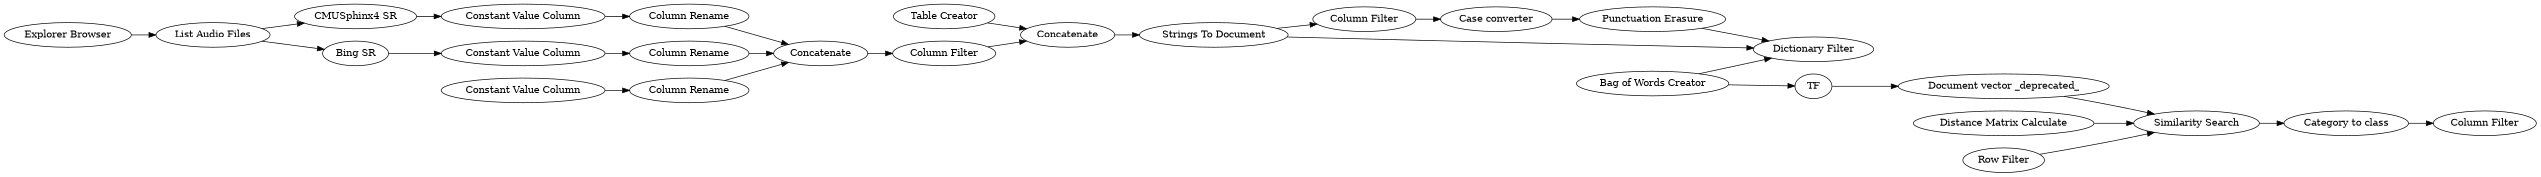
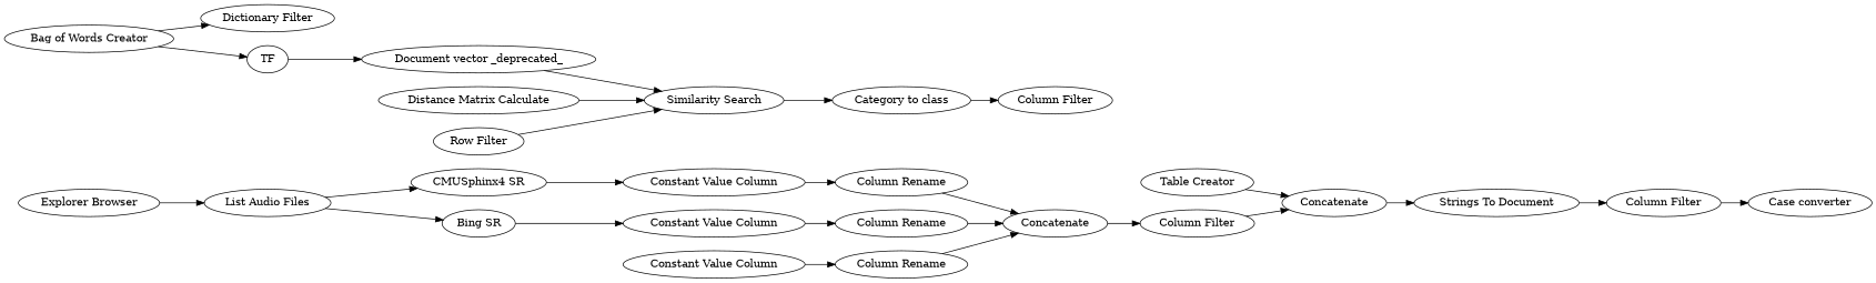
  digraph {
    rankdir=LR
    n1 [label="CMUSphinx4 SR"]
    n2 [label="Constant Value Column"]
    n3 [label="Column Rename"]
    n4 [label="List Audio Files"]
    n5 [label="Bing SR"]
    n6 [label="Constant Value Column"]
    n7 [label="Column Rename"]
    n8 [label="Constant Value Column"]
    n9 [label="Column Rename"]
    n10 [label=Concatenate]
    n11 [label="Column Filter"]
    n12 [label="Strings To Document"]
    n13 [label="Column Filter"]
    n14 [label="Dictionary Filter"]
    n15 [label="Case converter"]
    n16 [label="Table Creator"]
    n17 [label=Concatenate]
-   n18 [label="Punctuation Erasure"]
    n19 [label="Bag of Words Creator"]
    n20 [label=TF]
    n21 [label="Document vector _deprecated_"]
    n22 [label="Similarity Search"]
    n23 [label="Distance Matrix Calculate"]
    n24 [label="Category to class"]
    n25 [label="Row Filter"]
    n26 [label="Column Filter"]
    n27 [label="Explorer Browser"]
    n1 -> n2
    n2 -> n3
    n3 -> n10
    n4 -> n1
    n4 -> n5
    n5 -> n6
    n6 -> n7
    n7 -> n10
    n8 -> n9
    n9 -> n10
    n10 -> n11
    n11 -> n17
    n12 -> n13
-   n12 -> n14
    n13 -> n15
-   n15 -> n18
    n16 -> n17
    n17 -> n12
-   n18 -> n14
    n19 -> n14
    n19 -> n20
    n20 -> n21
    n21 -> n22
    n22 -> n24
    n23 -> n22
    n24 -> n26
    n25 -> n22
    n27 -> n4
  }
